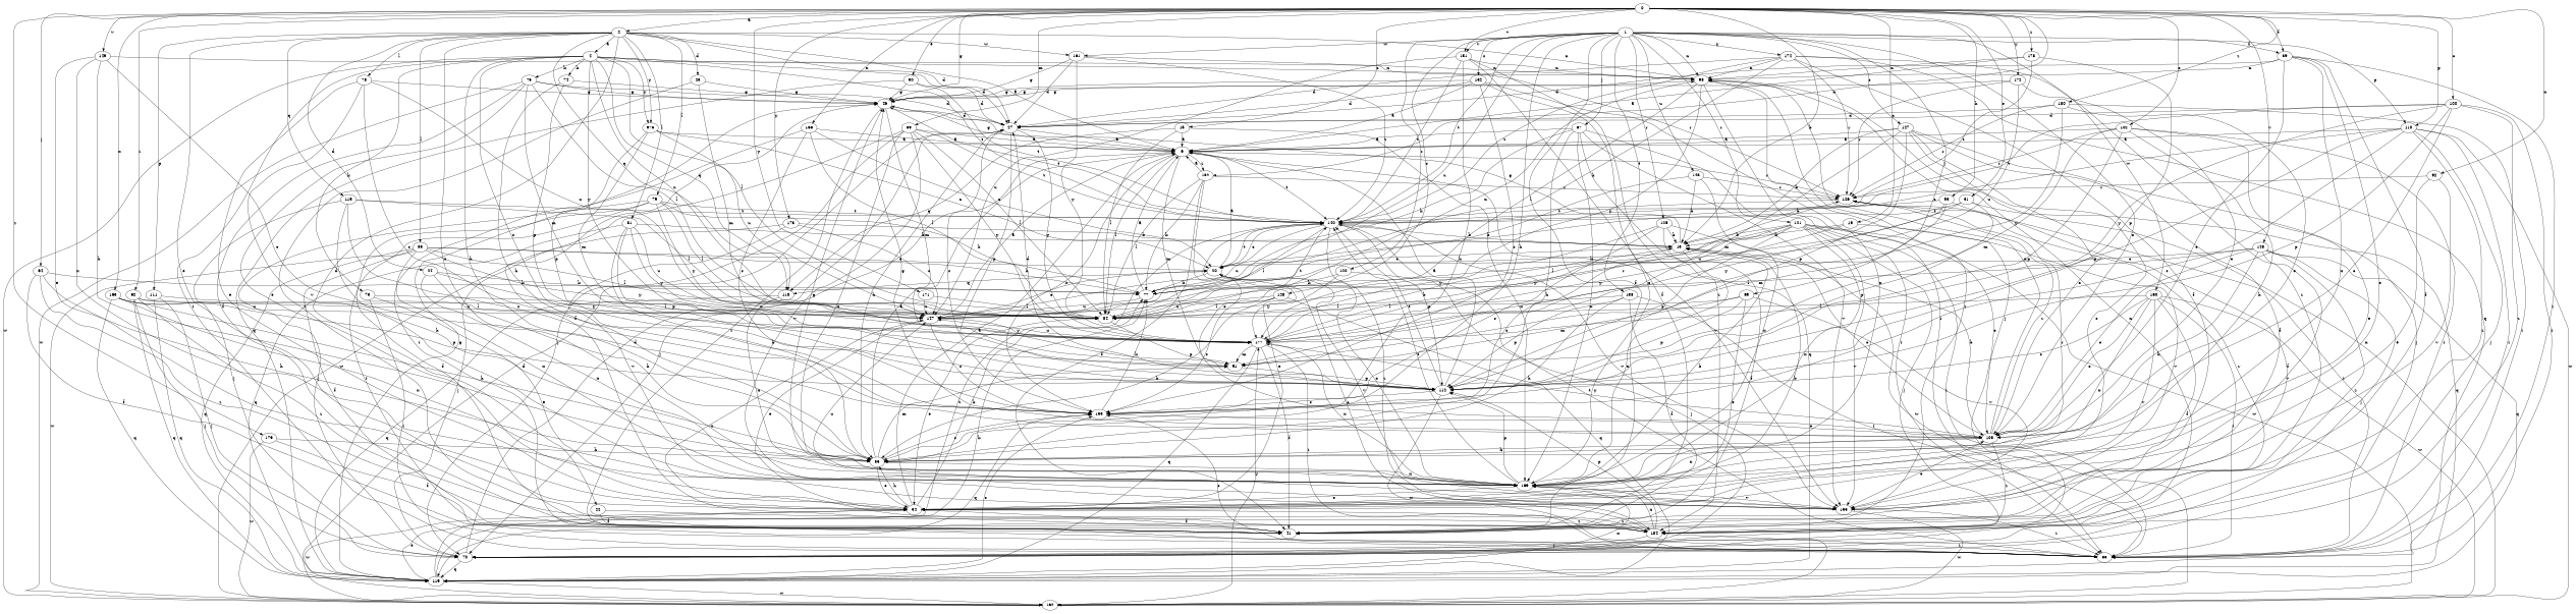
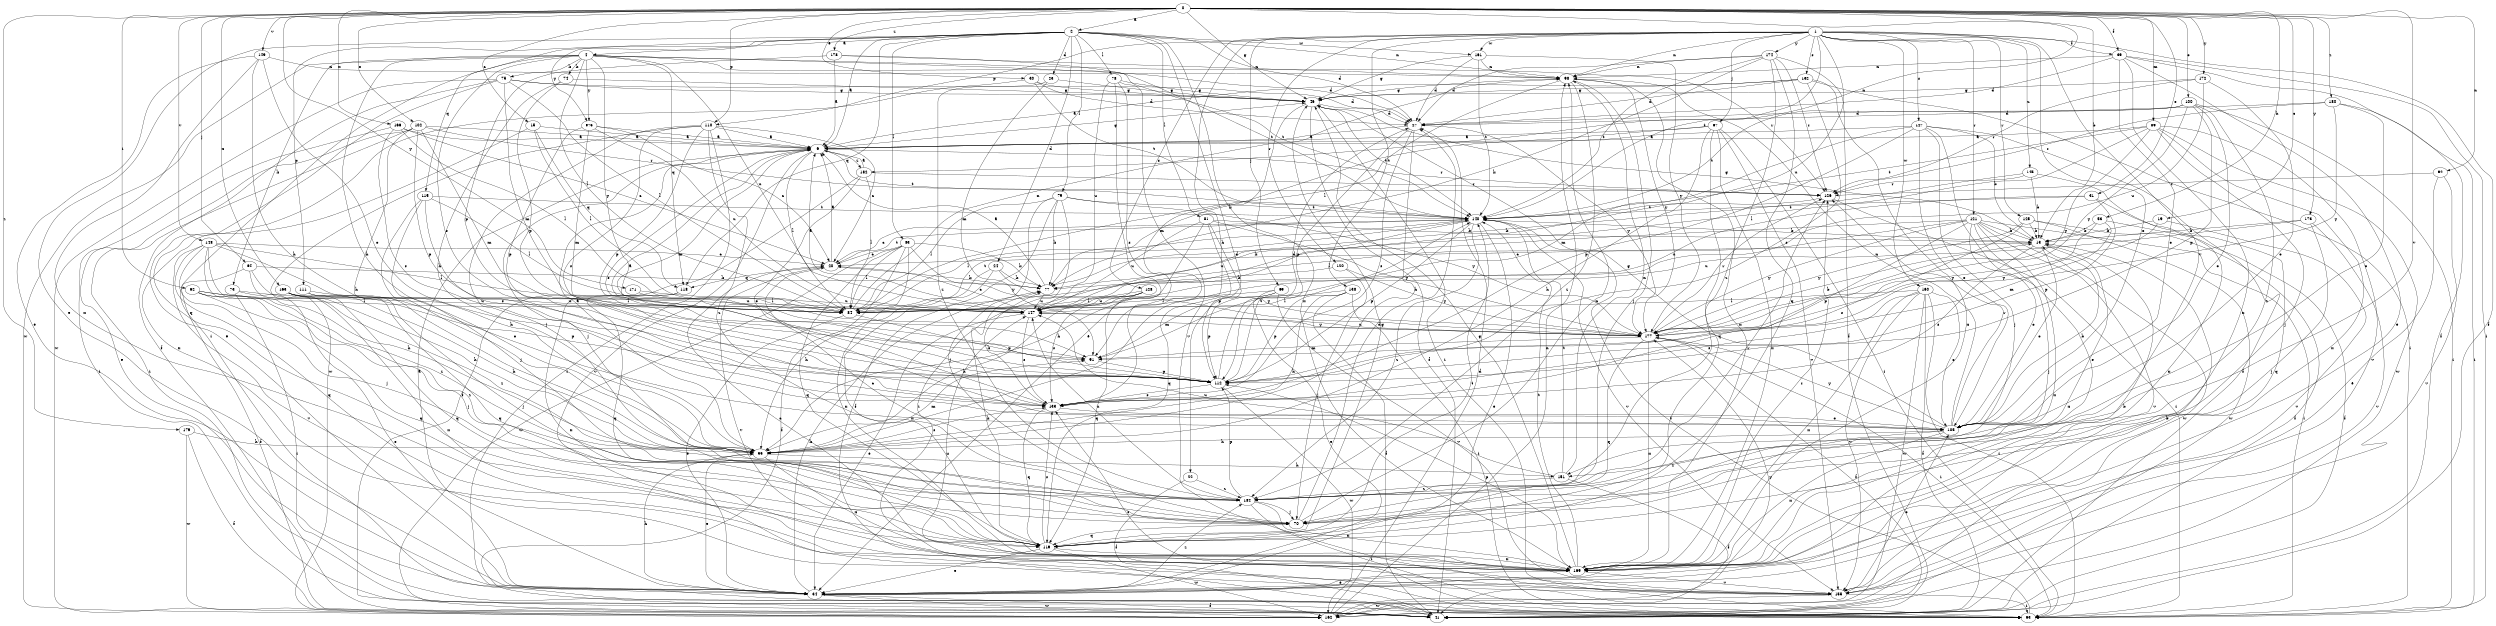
  strict digraph {
    0
    2
    13
    15
    19
    30
    31
    39
    n9 [label=46]
    53
    62
    64
    89
    92
    100
    102
    110
    148
    149
    151
    163
    166
    171
    172
    173
    178
    179
    180
    182
    98
    161
    4
    6
    22
    23
    24
    27
    34
    78
    79
    81
    83
    111
    115
    118
    169
    n47 [label=975]
    105
    133
    20
    84
    177
    155
    140
    119
    147
    112
    41
    63
    91
    70
    184
    55
    77
    162
    126
    1
    67
    69
    120
    121
    125
    127
    128
    132
    138
    145
    160
    174
    73
    74
    75
    0 -> 2 [label=a]
    0 -> 13 [label=b]
    0 -> 15 [label=c]
    0 -> 19 [label=c]
    0 -> 30 [label=e]
    0 -> 31 [label=e]
    0 -> 39 [label=f]
    0 -> n9 [label=g]
    0 -> 53 [label=h]
    0 -> 62 [label=i]
    0 -> 64 [label=j]
    0 -> 89 [label=m]
    0 -> 92 [label=n]
    0 -> 100 [label=o]
    0 -> 102 [label=o]
    0 -> 110 [label=p]
    0 -> 148 [label=v]
    0 -> 149 [label=v]
    0 -> 151 [label=v]
    0 -> 163 [label=x]
    0 -> 166 [label=x]
    0 -> 171 [label=y]
    0 -> 172 [label=y]
    0 -> 173 [label=y]
    0 -> 178 [label=z]
    0 -> 179 [label=z]
    0 -> 180 [label=z]
    0 -> 182 [label=n]
    2 -> 98 [label=n]
    2 -> 161 [label=w]
    2 -> 4 [label=a]
    2 -> 6 [label=a]
    2 -> 22 [label=d]
    2 -> 23 [label=d]
    2 -> 24 [label=d]
    2 -> 27 [label=d]
    2 -> 34 [label=e]
    2 -> 78 [label=l]
    2 -> 79 [label=l]
    2 -> 81 [label=l]
    2 -> 83 [label=l]
    2 -> 111 [label=p]
    2 -> 115 [label=q]
    2 -> 118 [label=q]
    2 -> 169 [label=x]
    2 -> n47 [label=y]
    13 -> n9 [label=g]
    13 -> 169 [label=x]
    13 -> 105 [label=o]
    13 -> 133 [label=s]
    13 -> 20 [label=c]
    15 -> 6 [label=a]
    15 -> 118 [label=q]
    15 -> 169 [label=x]
    15 -> 84 [label=l]
    19 -> 13 [label=b]
    19 -> 177 [label=y]
    19 -> 155 [label=v]
    30 -> n9 [label=g]
    30 -> 27 [label=d]
    30 -> 140 [label=t]
    30 -> 119 [label=q]
    31 -> 140 [label=t]
    31 -> 119 [label=q]
    31 -> 147 [label=u]
    31 -> 112 [label=p]
    39 -> 98 [label=n]
    39 -> 27 [label=d]
    39 -> 34 [label=e]
    39 -> 169 [label=x]
    39 -> 105 [label=o]
    39 -> 41 [label=f]
    39 -> 63 [label=i]
    n9 -> 27 [label=d]
    n9 -> 140 [label=t]
    n9 -> 41 [label=f]
    n9 -> 63 [label=i]
    n9 -> 91 [label=m]
-   53 -> 140 [label=b]
+   53 -> 13 [label=b]
    53 -> 177 [label=y]
    53 -> 41 [label=f]
    53 -> 91 [label=m]
    62 -> 84 [label=l]
    62 -> 119 [label=q]
    62 -> 147 [label=u]
    62 -> 70 [label=j]
    62 -> 184 [label=z]
    64 -> 41 [label=f]
    64 -> 184 [label=z]
    64 -> 55 [label=h]
    64 -> 77 [label=k]
    89 -> 6 [label=a]
    89 -> 169 [label=x]
    89 -> 84 [label=l]
    89 -> 177 [label=y]
    89 -> 155 [label=v]
    89 -> 140 [label=t]
    89 -> 70 [label=j]
    89 -> 162 [label=w]
    92 -> 34 [label=e]
    92 -> 155 [label=v]
    92 -> 126 [label=r]
    100 -> 27 [label=d]
    100 -> 105 [label=o]
    100 -> 177 [label=y]
    100 -> 140 [label=t]
    100 -> 112 [label=p]
    100 -> 63 [label=i]
    100 -> 184 [label=z]
    102 -> 6 [label=a]
    102 -> 34 [label=e]
    102 -> 112 [label=p]
    102 -> 63 [label=i]
    102 -> 91 [label=m]
    102 -> 55 [label=h]
    102 -> 126 [label=r]
    110 -> 6 [label=a]
    110 -> 133 [label=s]
    110 -> 20 [label=c]
    110 -> 112 [label=p]
    110 -> 63 [label=i]
    110 -> 70 [label=j]
    110 -> 184 [label=z]
    110 -> 162 [label=w]
    148 -> 105 [label=o]
    148 -> 20 [label=c]
    148 -> 84 [label=l]
    148 -> 155 [label=v]
    148 -> 119 [label=q]
    148 -> 70 [label=j]
    148 -> 184 [label=z]
    148 -> 55 [label=h]
    149 -> 98 [label=n]
    149 -> 34 [label=e]
    149 -> 169 [label=x]
    149 -> 105 [label=o]
    149 -> 55 [label=h]
    151 -> 98 [label=n]
    151 -> 140 [label=t]
    151 -> 147 [label=u]
    151 -> 41 [label=f]
    151 -> 184 [label=z]
-   151 -> 55 [label=h]
+   55 -> 151 [label=h]
    163 -> 169 [label=x]
    163 -> 119 [label=q]
    163 -> 147 [label=u]
    163 -> 112 [label=p]
    163 -> 55 [label=h]
    166 -> 6 [label=a]
    166 -> 133 [label=s]
    166 -> 20 [label=c]
    166 -> 84 [label=l]
    166 -> 63 [label=i]
    171 -> 84 [label=l]
    171 -> 147 [label=u]
    172 -> n9 [label=g]
    172 -> 105 [label=o]
    172 -> 147 [label=u]
    172 -> 126 [label=r]
    173 -> 13 [label=b]
    173 -> 155 [label=v]
    173 -> 147 [label=u]
    173 -> 70 [label=j]
    178 -> 98 [label=n]
    178 -> 6 [label=a]
    178 -> 140 [label=t]
    178 -> 112 [label=p]
    179 -> 41 [label=f]
    179 -> 55 [label=h]
    179 -> 162 [label=w]
    180 -> 27 [label=d]
    180 -> 105 [label=o]
    180 -> 177 [label=y]
    180 -> 63 [label=i]
    180 -> 126 [label=r]
    182 -> 6 [label=a]
    182 -> 105 [label=o]
    182 -> 84 [label=l]
    182 -> 41 [label=f]
-   182 -> 77 [label=k]
    182 -> 126 [label=r]
    98 -> n9 [label=g]
    98 -> 169 [label=x]
    98 -> 84 [label=l]
    98 -> 177 [label=y]
    98 -> 70 [label=j]
    98 -> 184 [label=z]
    161 -> n9 [label=g]
    161 -> 98 [label=n]
    161 -> 27 [label=d]
    161 -> 177 [label=y]
    161 -> 140 [label=t]
    4 -> 27 [label=d]
    4 -> 118 [label=q]
    4 -> n47 [label=y]
    4 -> 133 [label=s]
    4 -> 84 [label=l]
    4 -> 177 [label=y]
    4 -> 140 [label=t]
    4 -> 147 [label=u]
    4 -> 63 [label=i]
    4 -> 55 [label=h]
    4 -> 162 [label=w]
    4 -> 126 [label=r]
    4 -> 73 [label=k]
    4 -> 74 [label=k]
    4 -> 75 [label=k]
    6 -> n9 [label=g]
    6 -> 182 [label=z]
    6 -> 133 [label=s]
    6 -> 84 [label=l]
    6 -> 155 [label=v]
    6 -> 140 [label=t]
    6 -> 91 [label=m]
    6 -> 70 [label=j]
    6 -> 126 [label=r]
    22 -> 41 [label=f]
    22 -> 184 [label=z]
    23 -> n9 [label=g]
    23 -> 91 [label=m]
    23 -> 184 [label=z]
    24 -> 169 [label=x]
    24 -> 177 [label=y]
    24 -> 55 [label=h]
    24 -> 77 [label=k]
    27 -> 6 [label=a]
    27 -> 133 [label=s]
    27 -> 177 [label=y]
    27 -> 112 [label=p]
    27 -> 55 [label=h]
    34 -> 13 [label=b]
    34 -> 6 [label=a]
    34 -> 41 [label=f]
    34 -> 184 [label=z]
    34 -> 55 [label=h]
    34 -> 77 [label=k]
    34 -> 162 [label=w]
    78 -> n9 [label=g]
    78 -> 34 [label=e]
    78 -> 133 [label=s]
    78 -> 155 [label=v]
    78 -> 147 [label=u]
    79 -> 84 [label=l]
    79 -> 177 [label=y]
    79 -> 140 [label=t]
    79 -> 41 [label=f]
    79 -> 63 [label=i]
    79 -> 70 [label=j]
    79 -> 77 [label=k]
    81 -> 13 [label=b]
    81 -> 177 [label=y]
    81 -> 119 [label=q]
    81 -> 147 [label=u]
    81 -> 112 [label=p]
    81 -> 55 [label=h]
    83 -> 169 [label=x]
    83 -> 20 [label=c]
    83 -> 84 [label=l]
    83 -> 177 [label=y]
    83 -> 119 [label=q]
    83 -> 41 [label=f]
    83 -> 77 [label=k]
    83 -> 162 [label=w]
    111 -> 84 [label=l]
    111 -> 119 [label=q]
    111 -> 70 [label=j]
    115 -> 133 [label=s]
    115 -> 84 [label=l]
    115 -> 140 [label=t]
    115 -> 70 [label=j]
    115 -> 55 [label=h]
    118 -> 169 [label=x]
    118 -> 119 [label=q]
    169 -> 13 [label=b]
    169 -> n9 [label=g]
    169 -> 34 [label=e]
    169 -> 20 [label=c]
    169 -> 155 [label=v]
    169 -> 140 [label=t]
    169 -> 112 [label=p]
    169 -> 126 [label=r]
    n47 -> 6 [label=a]
    n47 -> 20 [label=c]
    n47 -> 147 [label=u]
    n47 -> 112 [label=p]
    n47 -> 91 [label=m]
    105 -> 13 [label=b]
    105 -> n9 [label=g]
    105 -> 98 [label=n]
    105 -> 169 [label=x]
    105 -> 177 [label=y]
    105 -> 184 [label=z]
    105 -> 55 [label=h]
    105 -> 126 [label=r]
    133 -> 105 [label=o]
    133 -> 119 [label=q]
    133 -> 77 [label=k]
    20 -> 6 [label=a]
    20 -> 118 [label=q]
    20 -> 155 [label=v]
    20 -> 140 [label=t]
    20 -> 77 [label=k]
    84 -> 98 [label=n]
    84 -> 34 [label=e]
    84 -> 140 [label=t]
    84 -> 112 [label=p]
    177 -> 13 [label=b]
    177 -> 169 [label=x]
    177 -> 119 [label=q]
    177 -> 147 [label=u]
    177 -> 41 [label=f]
    177 -> 63 [label=i]
    177 -> 91 [label=m]
    177 -> 126 [label=r]
    155 -> 105 [label=o]
    155 -> 147 [label=u]
    155 -> 63 [label=i]
    155 -> 162 [label=w]
    140 -> 13 [label=b]
    140 -> 34 [label=e]
    140 -> 20 [label=c]
    140 -> 84 [label=l]
    140 -> 155 [label=v]
    140 -> 147 [label=u]
    140 -> 112 [label=p]
    140 -> 184 [label=z]
    119 -> n9 [label=g]
    119 -> 34 [label=e]
    119 -> 169 [label=x]
    119 -> 133 [label=s]
    119 -> 140 [label=t]
    119 -> 77 [label=k]
    119 -> 162 [label=w]
    147 -> 6 [label=a]
    147 -> 34 [label=e]
    147 -> 133 [label=s]
    147 -> 20 [label=c]
    147 -> 177 [label=y]
    112 -> 6 [label=a]
    112 -> 27 [label=d]
    112 -> 133 [label=s]
    112 -> 140 [label=t]
    112 -> 162 [label=w]
    63 -> 133 [label=s]
    63 -> 140 [label=t]
    91 -> 112 [label=p]
    70 -> 98 [label=n]
    70 -> 27 [label=d]
    70 -> 119 [label=q]
    184 -> 169 [label=x]
    184 -> 20 [label=c]
    184 -> 147 [label=u]
    184 -> 112 [label=p]
    184 -> 63 [label=i]
    184 -> 70 [label=j]
    184 -> 126 [label=r]
    55 -> 6 [label=a]
    55 -> 34 [label=e]
    55 -> 169 [label=x]
    55 -> 133 [label=s]
    55 -> 91 [label=m]
    77 -> 6 [label=a]
    77 -> 147 [label=u]
    162 -> 98 [label=n]
    162 -> 27 [label=d]
    162 -> 177 [label=y]
    126 -> 140 [label=t]
    126 -> 63 [label=i]
    1 -> 39 [label=f]
    1 -> 110 [label=p]
    1 -> 151 [label=v]
    1 -> 98 [label=n]
    1 -> 161 [label=w]
    1 -> 105 [label=o]
    1 -> 140 [label=t]
    1 -> 147 [label=u]
    1 -> 41 [label=f]
    1 -> 55 [label=h]
    1 -> 67 [label=j]
    1 -> 69 [label=j]
    1 -> 120 [label=r]
    1 -> 121 [label=r]
    1 -> 125 [label=r]
    1 -> 127 [label=s]
    1 -> 128 [label=s]
    1 -> 132 [label=s]
    1 -> 138 [label=t]
    1 -> 145 [label=u]
    1 -> 160 [label=w]
    1 -> 174 [label=y]
    67 -> 6 [label=a]
    67 -> 169 [label=x]
    67 -> 155 [label=v]
    67 -> 119 [label=q]
    67 -> 63 [label=i]
    67 -> 55 [label=h]
    67 -> 77 [label=k]
    69 -> 34 [label=e]
    69 -> 84 [label=l]
    69 -> 155 [label=v]
    69 -> 112 [label=p]
    69 -> 91 [label=m]
    120 -> 177 [label=y]
    120 -> 70 [label=j]
    120 -> 77 [label=k]
    121 -> 13 [label=b]
    121 -> 169 [label=x]
    121 -> 105 [label=o]
    121 -> 84 [label=l]
    121 -> 177 [label=y]
    121 -> 155 [label=v]
    121 -> 112 [label=p]
    121 -> 63 [label=i]
    121 -> 70 [label=j]
    121 -> 77 [label=k]
    121 -> 162 [label=w]
    125 -> 13 [label=b]
    125 -> 133 [label=s]
    125 -> 177 [label=y]
    125 -> 41 [label=f]
    125 -> 162 [label=w]
    127 -> 13 [label=b]
    127 -> 6 [label=a]
    127 -> 34 [label=e]
    127 -> 105 [label=o]
    127 -> 112 [label=p]
    127 -> 41 [label=f]
    127 -> 91 [label=m]
    127 -> 70 [label=j]
    128 -> 133 [label=s]
    128 -> 84 [label=l]
    128 -> 119 [label=q]
    128 -> 147 [label=u]
    128 -> 55 [label=h]
    132 -> n9 [label=g]
    132 -> 6 [label=a]
    132 -> 27 [label=d]
    132 -> 169 [label=x]
    132 -> 133 [label=s]
    132 -> 63 [label=i]
    138 -> 84 [label=l]
    138 -> 112 [label=p]
    138 -> 41 [label=f]
    138 -> 63 [label=i]
    138 -> 55 [label=h]
    145 -> 13 [label=b]
    145 -> 169 [label=x]
    145 -> 77 [label=k]
    145 -> 126 [label=r]
    160 -> 169 [label=x]
    160 -> 105 [label=o]
    160 -> 133 [label=s]
    160 -> 84 [label=l]
    160 -> 155 [label=v]
    160 -> 41 [label=f]
    160 -> 63 [label=i]
    160 -> 162 [label=w]
    174 -> 98 [label=n]
    174 -> 27 [label=d]
    174 -> 140 [label=t]
    174 -> 119 [label=q]
    174 -> 41 [label=f]
    174 -> 184 [label=z]
    174 -> 77 [label=k]
    174 -> 126 [label=r]
    73 -> 34 [label=e]
    73 -> 147 [label=u]
    73 -> 63 [label=i]
    74 -> n9 [label=g]
    74 -> 112 [label=p]
    74 -> 55 [label=h]
    75 -> n9 [label=g]
    75 -> 27 [label=d]
    75 -> 34 [label=e]
    75 -> 84 [label=l]
    75 -> 41 [label=f]
    75 -> 91 [label=m]
    75 -> 162 [label=w]
  }
